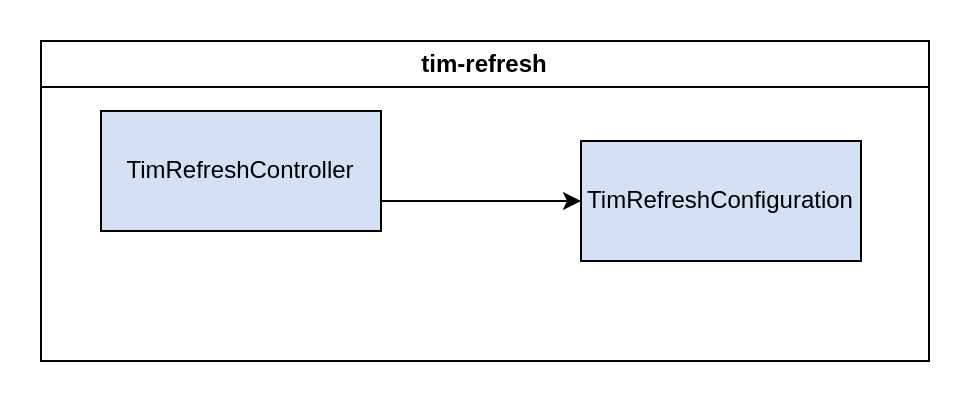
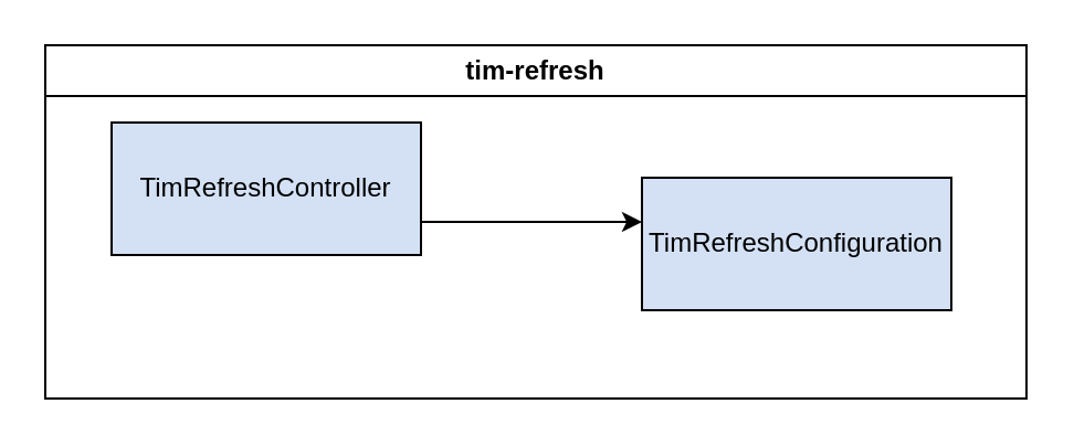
  <mxCell id="0" />
  <mxCell id="1" parent="0" />
  <mxCell id="2" style="edgeStyle=orthogonalEdgeStyle;rounded=0;orthogonalLoop=1;jettySize=auto;html=1;noEdgeStyle=1;orthogonal=1;" edge="1" parent="1" source="3" target="4"><mxGeometry relative="1" as="geometry"><Array as="points"><mxPoint x="202" y="100" /><mxPoint x="278" y="100" /></Array></mxGeometry></mxCell>
  <mxCell id="3" value="TimRefreshController" style="rounded=0;whiteSpace=wrap;html=1;fillColor=#D4E1F5;container=0;" parent="1" vertex="1"><mxGeometry x="50" y="55" width="140" height="60" as="geometry" /></mxCell>
- <mxCell id="4" value="TimRefreshConfiguration" style="rounded=0;whiteSpace=wrap;html=1;fillColor=#D4E1F5;container=0;" vertex="1" parent="1"><mxGeometry x="290" width="140" height="60" as="geometry" y="70" /></mxCell>
+ <mxCell id="4" value="TimRefreshConfiguration" style="rounded=0;whiteSpace=wrap;html=1;fillColor=#D4E1F5;container=0;" vertex="1" parent="1"><mxGeometry x="290" y="80" width="140" height="60" as="geometry" /></mxCell>
  <mxCell id="5" value="tim-refresh" style="swimlane;whiteSpace=wrap;html=1;" vertex="1" parent="1"><mxGeometry x="20" y="20" width="444" height="160" as="geometry" /></mxCell>
